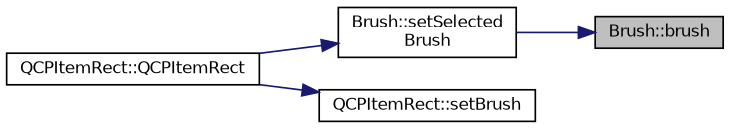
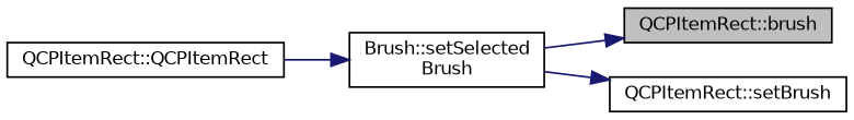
  digraph {
    rankdir=RL
    node [color=black fillcolor=white fontname=Helvetica fontsize=10 shape=record style=filled]
    edge [color=midnightblue dir=back fontname=Helvetica fontsize=10 labelfontname=Helvetica labelfontsize=10 style=solid]
-   n1 [fillcolor=grey75 fontcolor=black height=0.2 label="Brush::brush" width=0.4]
+   n1 [fillcolor=grey75 fontcolor=black height=0.2 label="QCPItemRect::brush" width=0.4]
    n2 [height=0.2 label="Brush::setSelected\lBrush" width=0.4]
    n3 [height=0.2 label="QCPItemRect::setBrush" width=0.4]
    n4 [height=0.2 label="QCPItemRect::QCPItemRect" width=0.4]
    n1 -> n2
    n2 -> n4
-   n3 -> n4
+   n3 -> n2
  }
